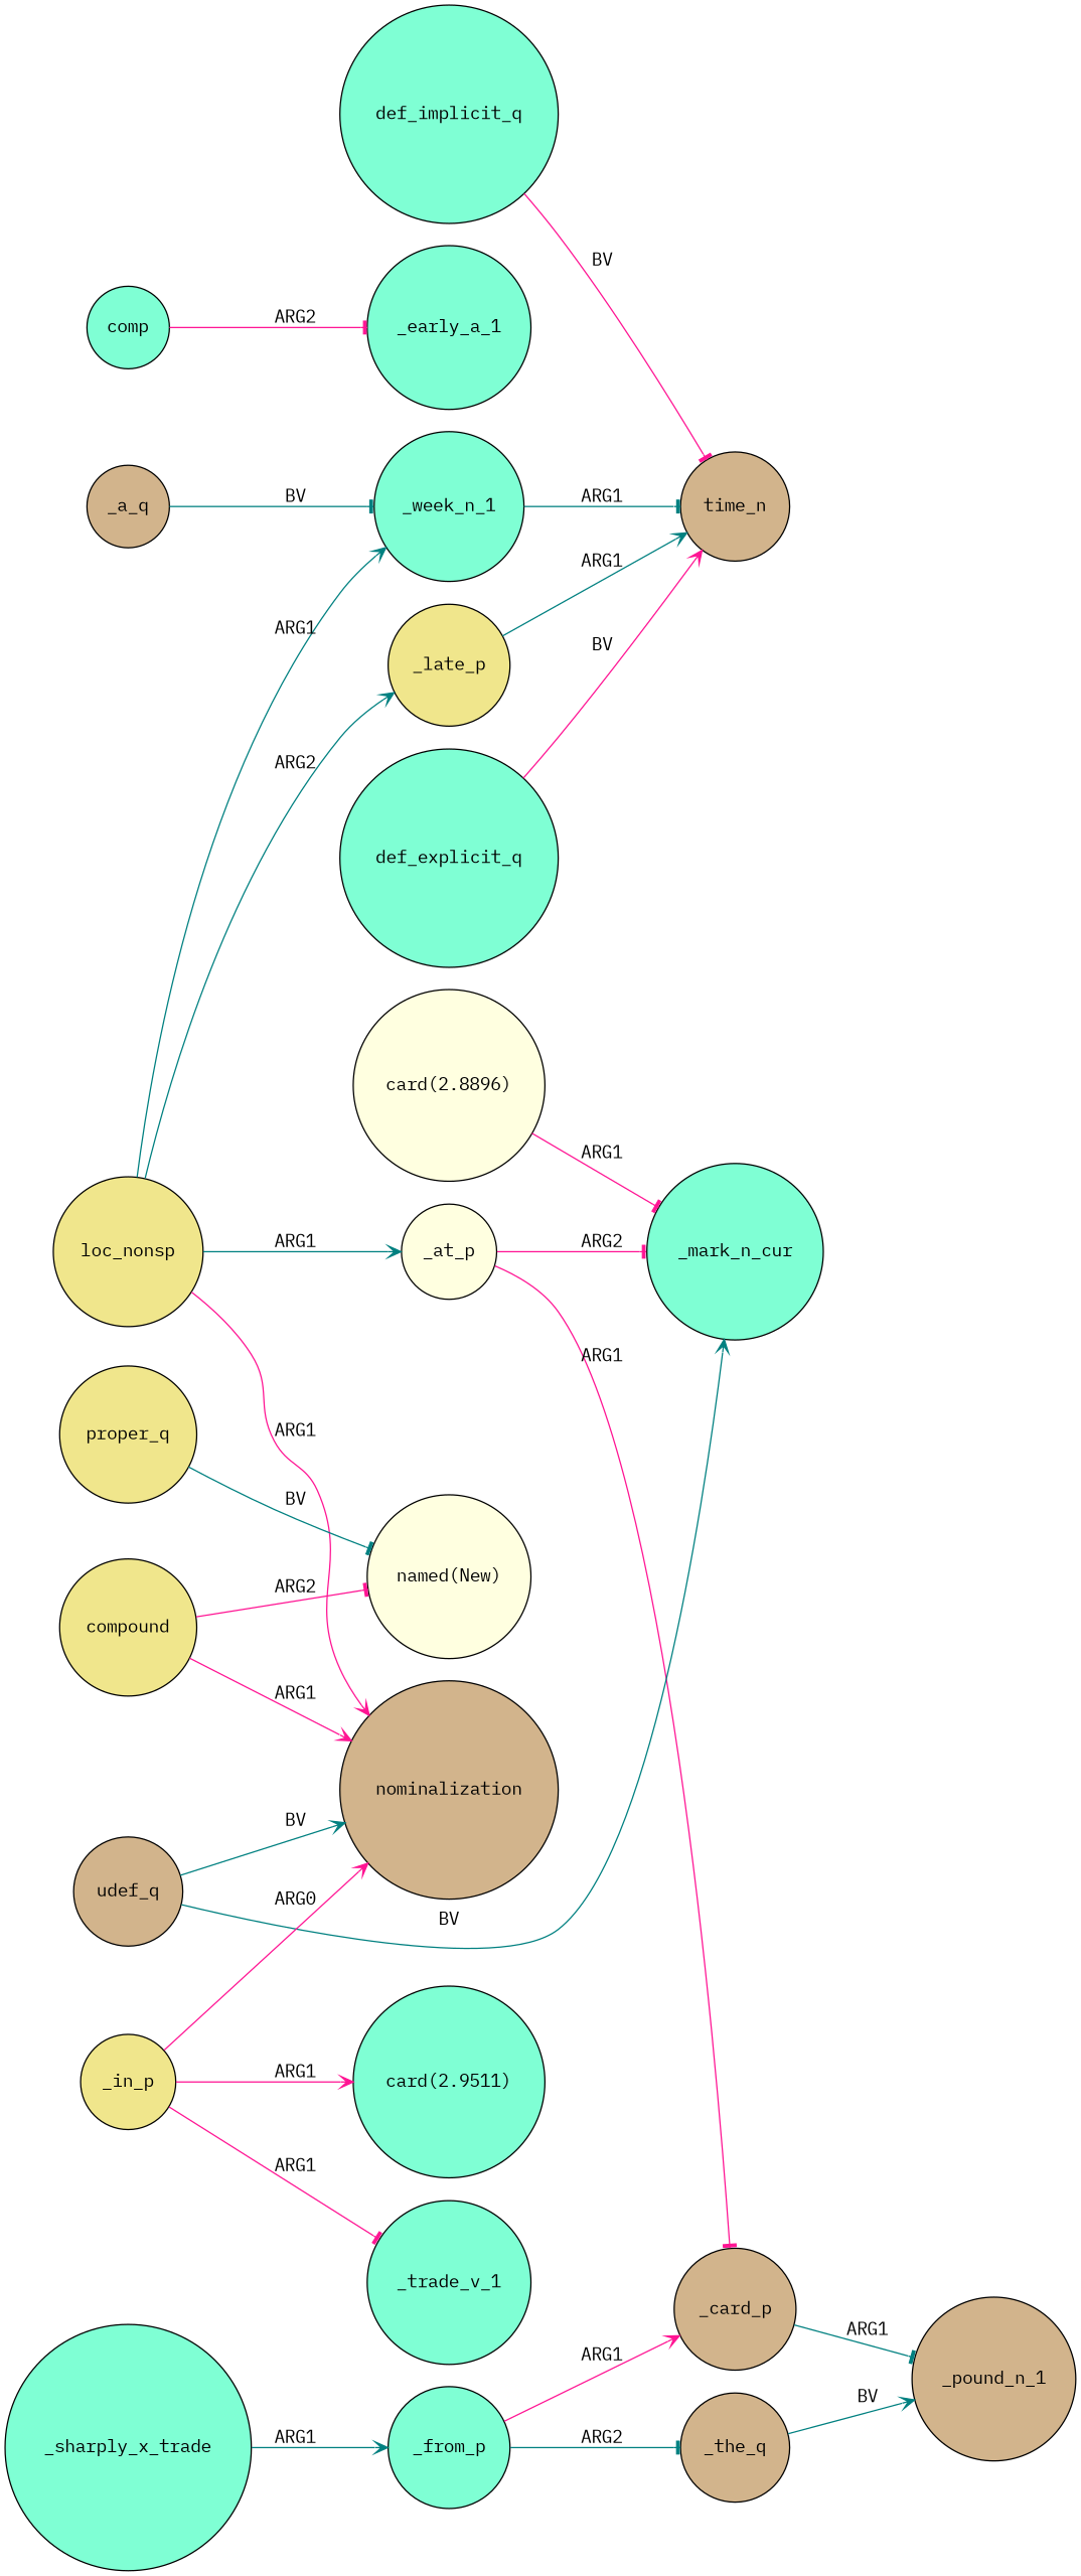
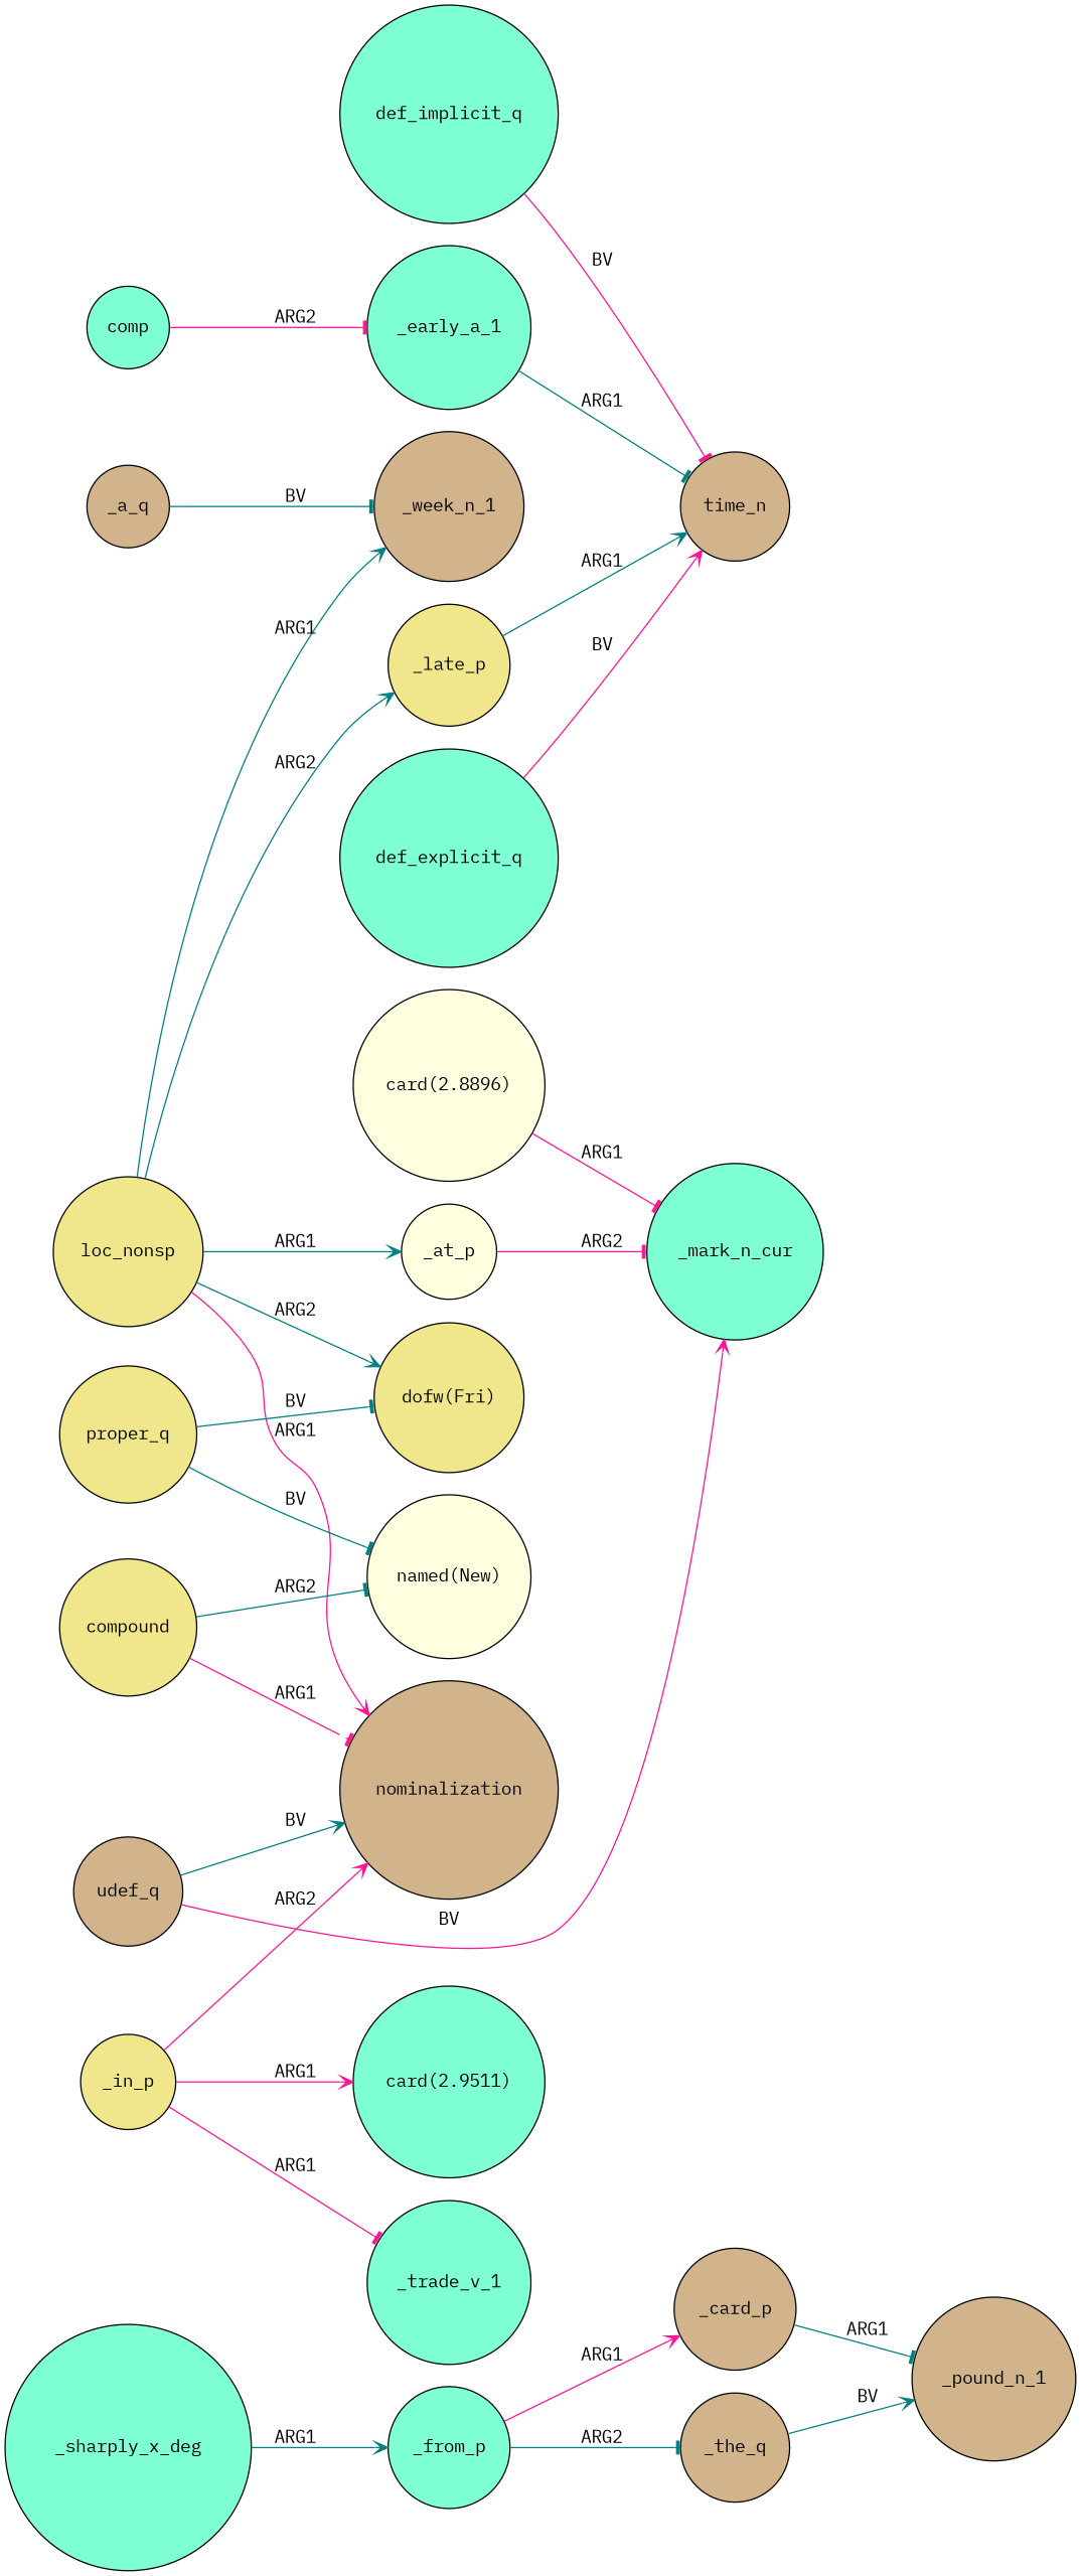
  digraph {
    fontname="IBM Plex Mono"
    rankdir=LR
    node [fillcolor=aquamarine fontname="IBM Plex Mono" shape=circle style=filled]
    edge [arrowhead=vee color=teal fontname="IBM Plex Mono"]
    _early_a_1
    time_n [fillcolor=tan]
    loc_nonsp [fillcolor=khaki]
    _at_p [fillcolor=lightyellow]
+   "dofw(Fri)" [fillcolor=khaki]
    nominalization [fillcolor=tan]
-   _week_n_1
+   _week_n_1 [fillcolor=tan]
    _late_p [fillcolor=khaki]
    _mark_n_cur
    n10 [fillcolor=tan label=_card_p]
    _pound_n_1 [fillcolor=tan]
    proper_q [fillcolor=khaki]
    "named(New)" [fillcolor=lightyellow]
    compound [fillcolor=khaki]
    udef_q [fillcolor=tan]
    _trade_v_1
    _the_q [fillcolor=tan]
    "card(2.9511)"
    _in_p [fillcolor=khaki]
    "card(2.8896)" [fillcolor=lightyellow]
    comp
    _from_p
-   _sharply_x_deg [label=_sharply_x_trade]
+   _sharply_x_deg
    _a_q [fillcolor=tan]
    def_explicit_q
    def_implicit_q
-   _week_n_1 -> time_n [arrowhead=tee label=ARG1]
+   _early_a_1 -> time_n [arrowhead=tee label=ARG1]
    loc_nonsp -> _at_p [label=ARG1]
+   loc_nonsp -> "dofw(Fri)" [label=ARG2]
    loc_nonsp -> nominalization [color=deeppink label=ARG1]
    loc_nonsp -> _week_n_1 [label=ARG1]
    loc_nonsp -> _late_p [label=ARG2]
    _at_p -> _mark_n_cur [arrowhead=tee color=deeppink label=ARG2]
-   _at_p -> n10 [arrowhead=tee color=deeppink label=ARG1]
    _late_p -> time_n [label=ARG1]
    n10 -> _pound_n_1 [arrowhead=tee label=ARG1]
+   proper_q -> "dofw(Fri)" [arrowhead=tee label=BV]
    proper_q -> "named(New)" [arrowhead=tee label=BV]
-   compound -> nominalization [color=deeppink label=ARG1]
-   compound -> "named(New)" [arrowhead=tee color=deeppink label=ARG2]
+   compound -> nominalization [arrowhead=tee color=deeppink label=ARG1]
+   compound -> "named(New)" [arrowhead=tee label=ARG2]
    udef_q -> nominalization [label=BV]
-   udef_q -> _mark_n_cur [label=BV]
+   udef_q -> _mark_n_cur [color=deeppink label=BV]
    _the_q -> _pound_n_1 [label=BV]
-   _in_p -> nominalization [color=deeppink label=ARG0]
+   _in_p -> nominalization [color=deeppink label=ARG2]
    _in_p -> _trade_v_1 [arrowhead=tee color=deeppink label=ARG1]
    _in_p -> "card(2.9511)" [color=deeppink label=ARG1]
    "card(2.8896)" -> _mark_n_cur [arrowhead=tee color=deeppink label=ARG1]
    comp -> _early_a_1 [arrowhead=tee color=deeppink label=ARG2]
    _from_p -> n10 [color=deeppink label=ARG1]
    _from_p -> _the_q [arrowhead=tee label=ARG2]
    _sharply_x_deg -> _from_p [label=ARG1]
    _a_q -> _week_n_1 [arrowhead=tee label=BV]
    def_explicit_q -> time_n [color=deeppink label=BV]
    def_implicit_q -> time_n [arrowhead=tee color=deeppink label=BV]
  }
